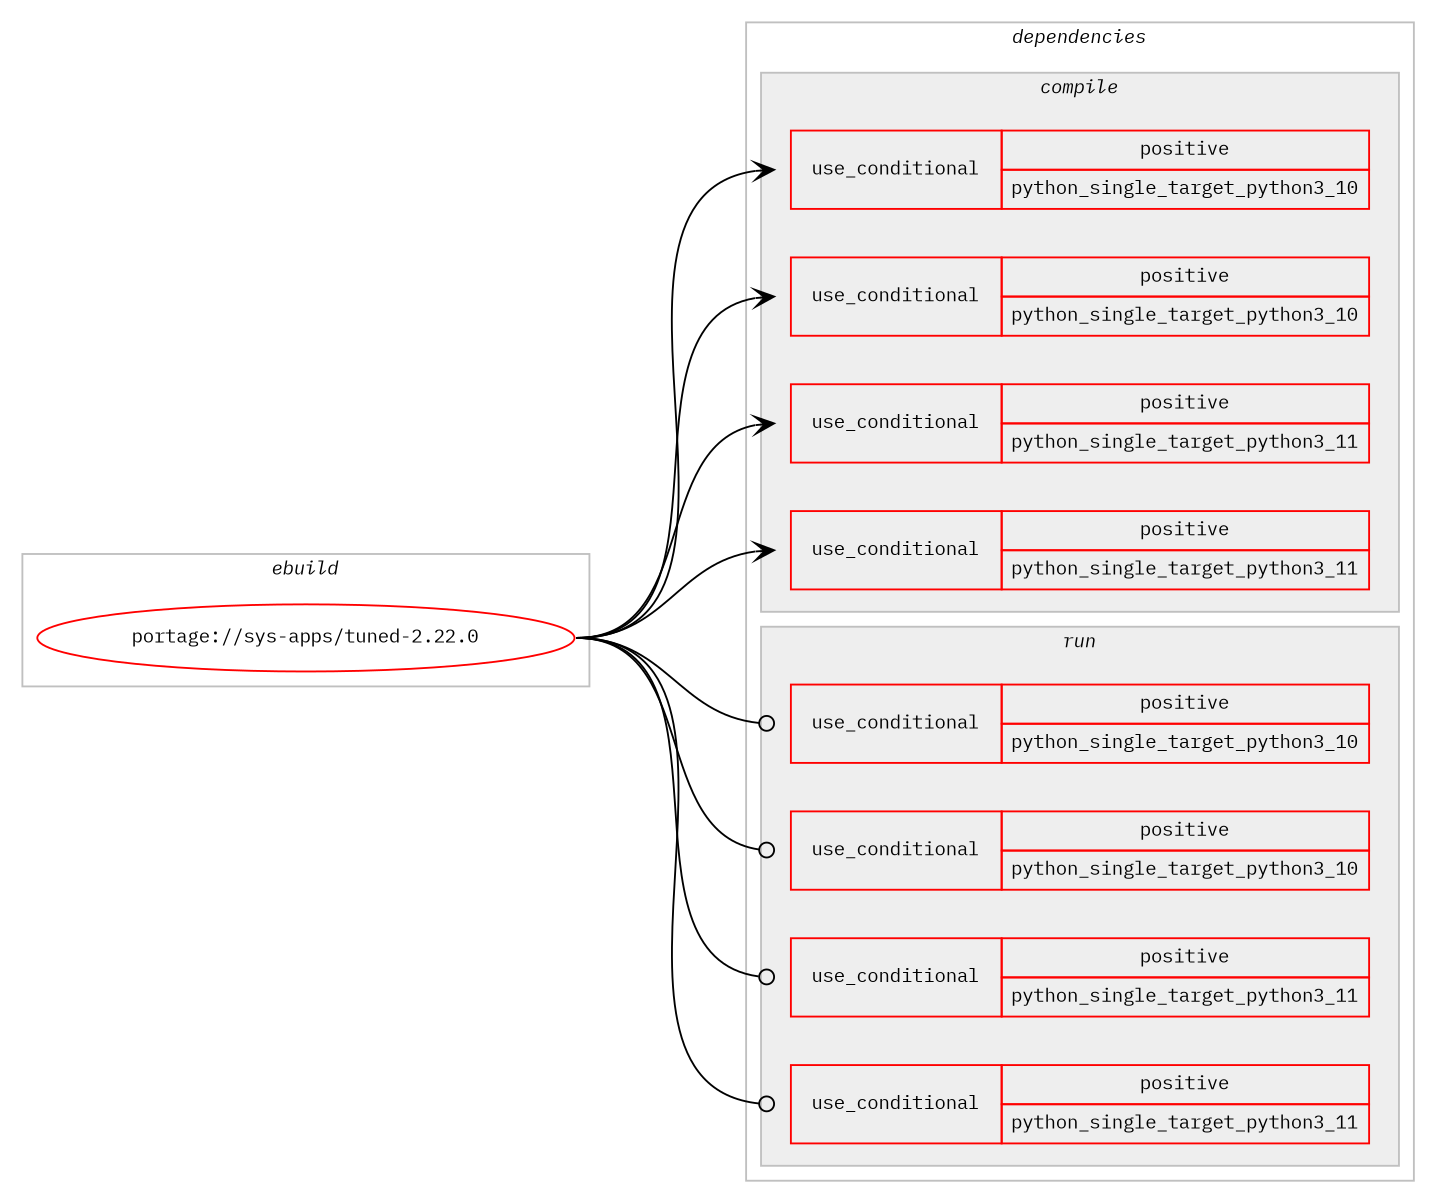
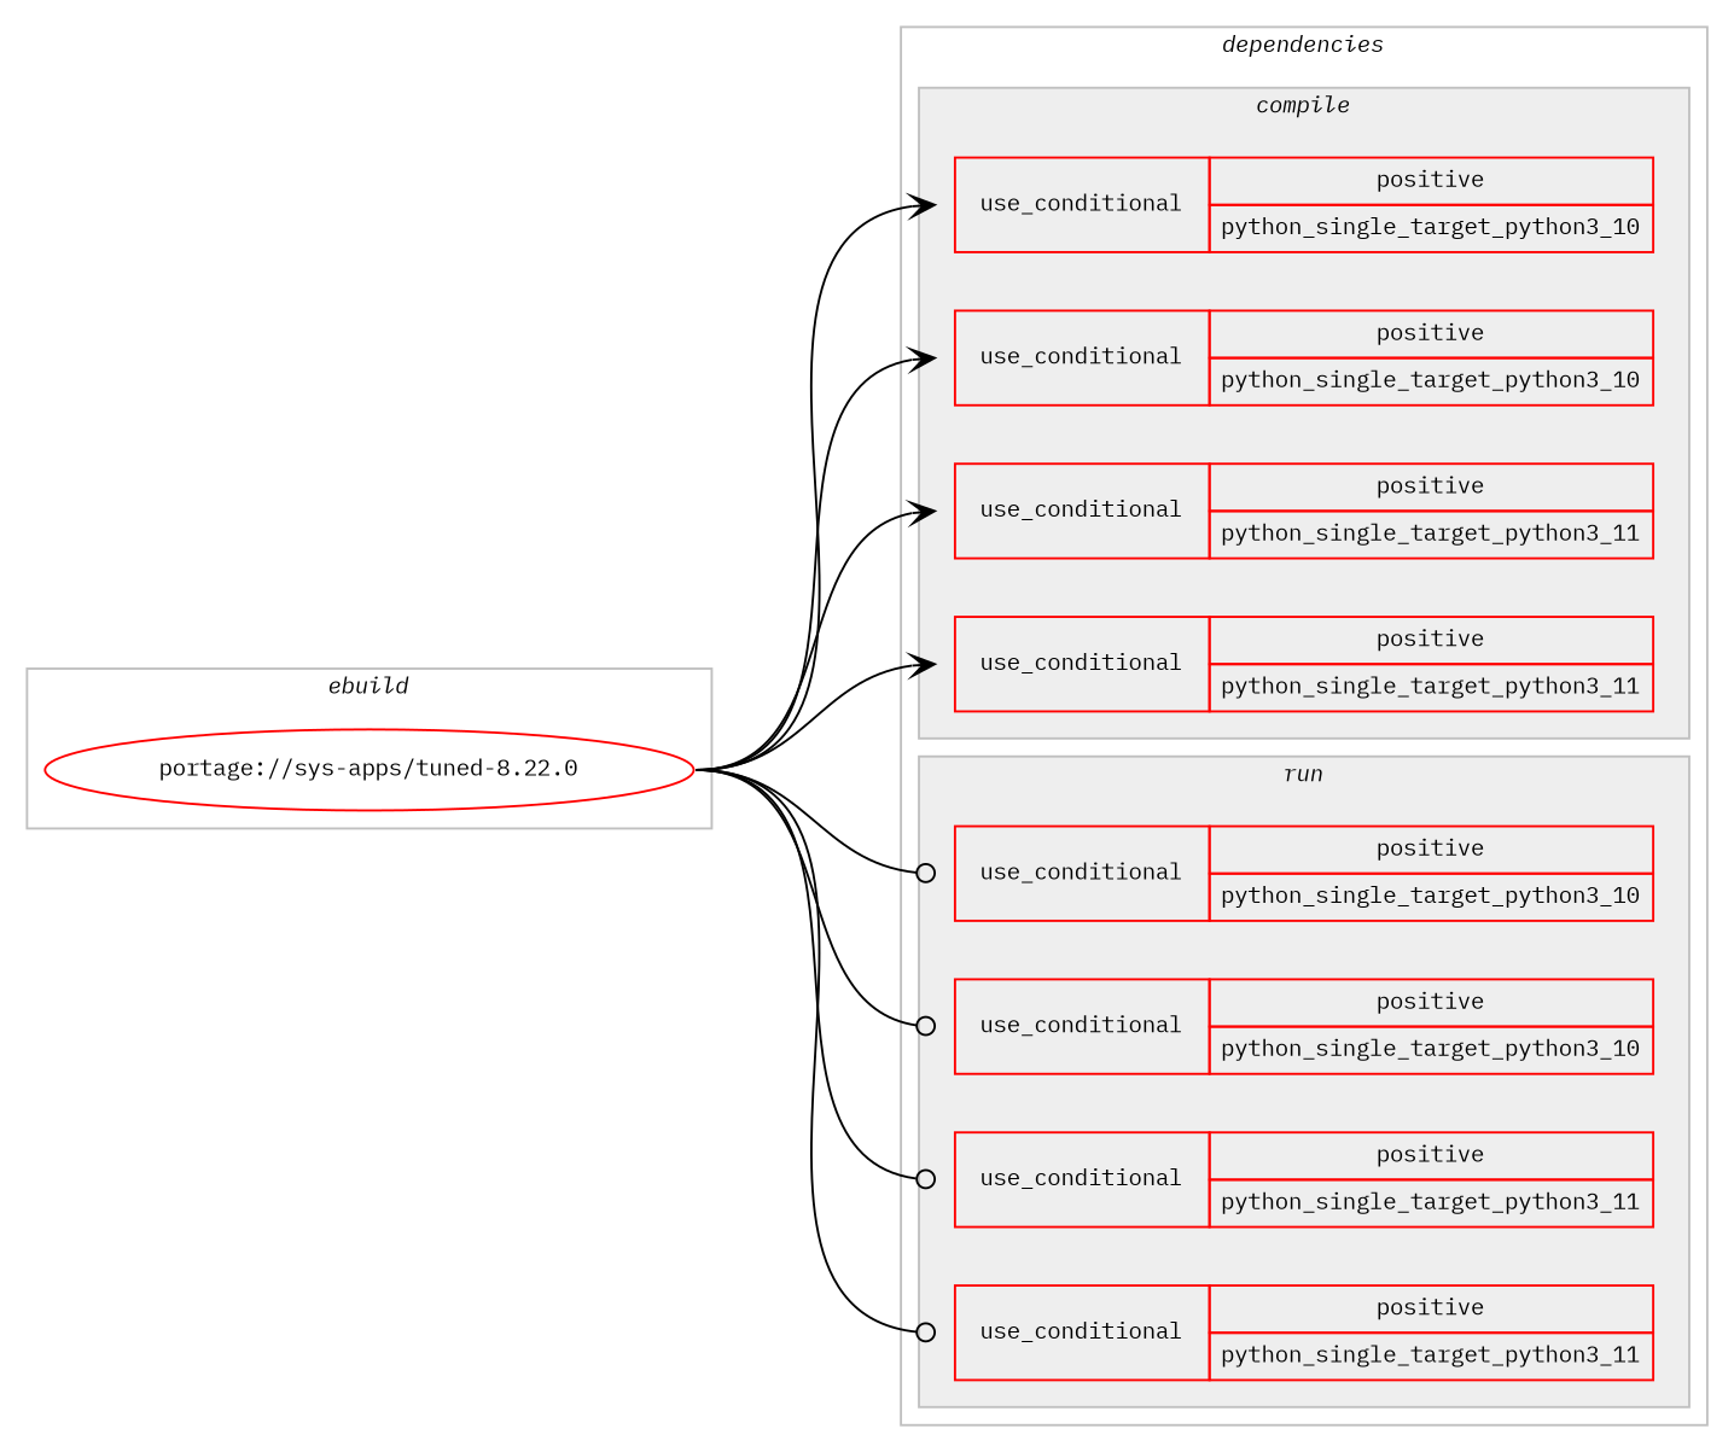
  digraph {
    compound=true
    concentrate=true
    fontname="IBM Plex Mono"
    fontsize=10
    newrank=true
    rankdir=LR
    ranksep=1.5
    node [color=red fontname="IBM Plex Mono" fontsize=10 shape=none]
    edge [arrowhead=vee headport=w style=solid tailport=e weight=20 fontname="IBM Plex Mono"]
-   n1 [label="portage://sys-apps/tuned-2.22.0" width=4 shape=""]
+   n1 [label="portage://sys-apps/tuned-8.22.0" width=4 shape=""]
    n2 [label=<<TABLE BORDER="0" CELLBORDER="1" CELLSPACING="0" CELLPADDING="4"><TR><TD ROWSPAN="3" CELLPADDING="10">use_conditional</TD></TR><TR><TD>positive</TD></TR><TR><TD>python_single_target_python3_10</TD></TR></TABLE>>]
    n3 [label=<<TABLE BORDER="0" CELLBORDER="1" CELLSPACING="0" CELLPADDING="4"><TR><TD ROWSPAN="3" CELLPADDING="10">use_conditional</TD></TR><TR><TD>positive</TD></TR><TR><TD>python_single_target_python3_10</TD></TR></TABLE>>]
    n4 [label=<<TABLE BORDER="0" CELLBORDER="1" CELLSPACING="0" CELLPADDING="4"><TR><TD ROWSPAN="3" CELLPADDING="10">use_conditional</TD></TR><TR><TD>positive</TD></TR><TR><TD>python_single_target_python3_11</TD></TR></TABLE>>]
    n5 [label=<<TABLE BORDER="0" CELLBORDER="1" CELLSPACING="0" CELLPADDING="4"><TR><TD ROWSPAN="3" CELLPADDING="10">use_conditional</TD></TR><TR><TD>positive</TD></TR><TR><TD>python_single_target_python3_11</TD></TR></TABLE>>]
    n6 [label=<<TABLE BORDER="0" CELLBORDER="1" CELLSPACING="0" CELLPADDING="4"><TR><TD ROWSPAN="3" CELLPADDING="10">use_conditional</TD></TR><TR><TD>positive</TD></TR><TR><TD>python_single_target_python3_10</TD></TR></TABLE>>]
    n7 [label=<<TABLE BORDER="0" CELLBORDER="1" CELLSPACING="0" CELLPADDING="4"><TR><TD ROWSPAN="3" CELLPADDING="10">use_conditional</TD></TR><TR><TD>positive</TD></TR><TR><TD>python_single_target_python3_10</TD></TR></TABLE>>]
    n8 [label=<<TABLE BORDER="0" CELLBORDER="1" CELLSPACING="0" CELLPADDING="4"><TR><TD ROWSPAN="3" CELLPADDING="10">use_conditional</TD></TR><TR><TD>positive</TD></TR><TR><TD>python_single_target_python3_11</TD></TR></TABLE>>]
    n9 [label=<<TABLE BORDER="0" CELLBORDER="1" CELLSPACING="0" CELLPADDING="4"><TR><TD ROWSPAN="3" CELLPADDING="10">use_conditional</TD></TR><TR><TD>positive</TD></TR><TR><TD>python_single_target_python3_11</TD></TR></TABLE>>]
    subgraph cluster_1 {
      color=gray
      label=<<i>ebuild</i>>
      rank=same
      n1
    }
    subgraph cluster_2 {
      color=gray
      label=<<i>dependencies</i>>
      subgraph cluster_3 {
        color=gray
        fillcolor="#eeeeee"
        label=<<i>compile</i>>
        style=filled
        subgraph sub_4 {
          color=gray
          fillcolor="#eeeeee"
          label=<<i>compile</i>>
          style=filled
          n2
        }
        subgraph sub_5 {
          color=gray
          fillcolor="#eeeeee"
          label=<<i>compile</i>>
          style=filled
          n3
        }
        subgraph sub_6 {
          color=gray
          fillcolor="#eeeeee"
          label=<<i>compile</i>>
          style=filled
          n4
        }
        subgraph sub_7 {
          color=gray
          fillcolor="#eeeeee"
          label=<<i>compile</i>>
          style=filled
          n5
        }
      }
      subgraph cluster_8 {
        color=gray
        fillcolor="#eeeeee"
        label=<<i>compile and run</i>>
        style=filled
      }
      subgraph cluster_9 {
        color=gray
        fillcolor="#eeeeee"
        label=<<i>run</i>>
        style=filled
        subgraph sub_10 {
          color=gray
          fillcolor="#eeeeee"
          label=<<i>run</i>>
          style=filled
          n6
        }
        subgraph sub_11 {
          color=gray
          fillcolor="#eeeeee"
          label=<<i>run</i>>
          style=filled
          n7
        }
        subgraph sub_12 {
          color=gray
          fillcolor="#eeeeee"
          label=<<i>run</i>>
          style=filled
          n8
        }
        subgraph sub_13 {
          color=gray
          fillcolor="#eeeeee"
          label=<<i>run</i>>
          style=filled
          n9
        }
      }
    }
    subgraph cluster_14 {
      color=gray
      label=<<i>candidates</i>>
      rank=same
    }
    n1 -> n2
    n1 -> n3
    n1 -> n4
    n1 -> n5
    n1 -> n6 [arrowhead=odot]
    n1 -> n7 [arrowhead=odot]
    n1 -> n8 [arrowhead=odot]
    n1 -> n9 [arrowhead=odot]
  }
